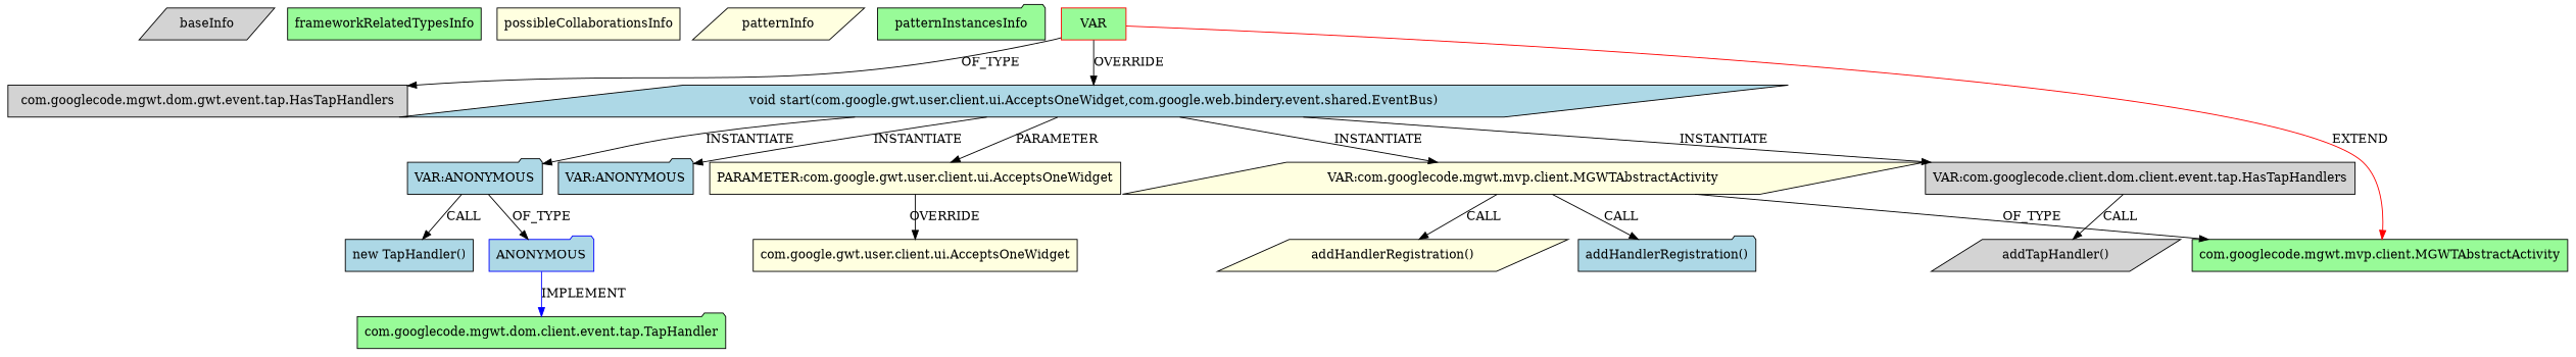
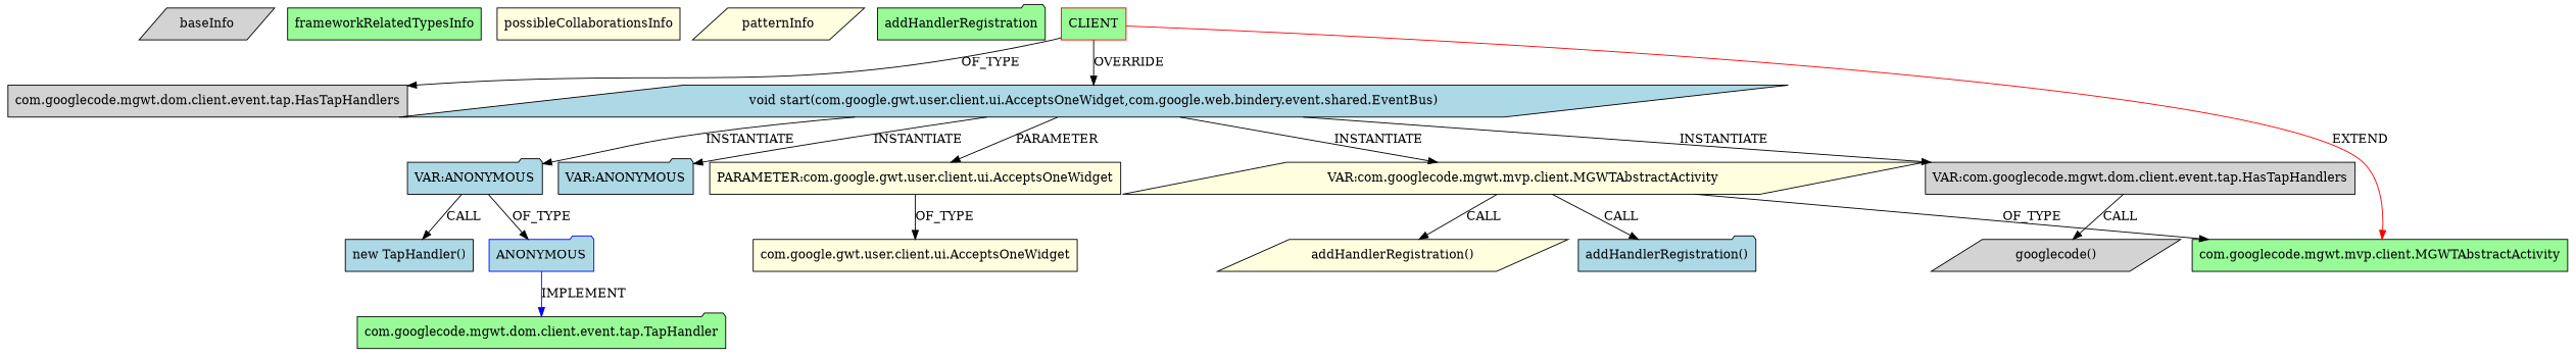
  digraph {
    node [fillcolor=lightyellow shape=box style=filled isFrameworkType=false]
    baseInfo [category=pattern fillcolor=lightgrey graphId=849 isAnonymous=false possibleRelation=true shape=parallelogram isFrameworkType=""]
    frameworkRelatedTypesInfo [0="com.googlecode.mgwt.mvp.client.MGWTAbstractActivity" fillcolor=palegreen isFrameworkType=""]
    possibleCollaborationsInfo [0="849~INSTANTIATION-OVERRIDING_METHOD_DECLARATION-~com.googlecode.mgwt.mvp.client.MGWTAbstractActivity ~com.googlecode.mgwt.dom.client.event.tap.TapHandler ~false~true" isFrameworkType=""]
    patternInfo [frequency=2.0 patternRootClient=0 shape=parallelogram isFrameworkType=""]
-   patternInstancesInfo [0="rjdkolb-jozijug_phonegapdemo~/rjdkolb-jozijug_phonegapdemo/jozijug_phonegapdemo-master/src/main/java/org/openrap/jozijug/mgwtphonegap/client/DetailActivity.java~DetailActivity~4360" 1="rjdkolb-jozijug_phonegapdemo~/rjdkolb-jozijug_phonegapdemo/jozijug_phonegapdemo-master/src/main/java/org/openrap/jozijug/mgwtphonegap/client/activities/ShowCaseListActivity.java~ShowCaseListActivity~4380" fillcolor=palegreen shape=folder isFrameworkType=""]
-   n6 [fillcolor=lightgrey label="com.googlecode.mgwt.dom.gwt.event.tap.HasTapHandlers" vertexType=FRAMEWORK_INTERFACE_TYPE]
-   n7 [fillcolor=lightgrey label="VAR:com.googlecode.client.dom.client.event.tap.HasTapHandlers" vertexType=VARIABLE_EXPRESION]
-   n8 [fillcolor=lightgrey label="addTapHandler()" shape=parallelogram vertexType=INSIDE_CALL]
+   patternInstancesInfo [0="rjdkolb-jozijug_phonegapdemo~/rjdkolb-jozijug_phonegapdemo/jozijug_phonegapdemo-master/src/main/java/org/openrap/jozijug/mgwtphonegap/client/DetailActivity.java~DetailActivity~4360" 1="rjdkolb-jozijug_phonegapdemo~/rjdkolb-jozijug_phonegapdemo/jozijug_phonegapdemo-master/src/main/java/org/openrap/jozijug/mgwtphonegap/client/activities/ShowCaseListActivity.java~ShowCaseListActivity~4380" fillcolor=palegreen shape=folder label=addHandlerRegistration isFrameworkType=""]
+   n6 [fillcolor=lightgrey label="com.googlecode.mgwt.dom.client.event.tap.HasTapHandlers" vertexType=FRAMEWORK_INTERFACE_TYPE]
+   n7 [fillcolor=lightgrey label="VAR:com.googlecode.mgwt.dom.client.event.tap.HasTapHandlers" vertexType=VARIABLE_EXPRESION]
+   n8 [fillcolor=lightgrey label="googlecode()" shape=parallelogram vertexType=INSIDE_CALL]
    n9 [fillcolor=lightblue label="void start(com.google.gwt.user.client.ui.AcceptsOneWidget,com.google.web.bindery.event.shared.EventBus)" shape=parallelogram vertexType=OVERRIDING_METHOD_DECLARATION]
    n10 [fillcolor=lightblue label="VAR:ANONYMOUS" shape=folder vertexType=VARIABLE_EXPRESION]
    n11 [fillcolor=lightblue label="VAR:ANONYMOUS" shape=folder vertexType=VARIABLE_EXPRESION]
    n12 [label="PARAMETER:com.google.gwt.user.client.ui.AcceptsOneWidget" vertexType=PARAMETER_DECLARATION]
    n13 [label="VAR:com.googlecode.mgwt.mvp.client.MGWTAbstractActivity" shape=parallelogram vertexType=VARIABLE_EXPRESION]
    n14 [color=blue fillcolor=lightblue label=ANONYMOUS shape=folder vertexType=REFERENCE_ANONYMOUS_DECLARATION]
    n15 [fillcolor=lightblue label="new TapHandler()" vertexType=CONSTRUCTOR_CALL]
    n16 [label="com.google.gwt.user.client.ui.AcceptsOneWidget" vertexType=FRAMEWORK_INTERFACE_TYPE]
    n17 [fillcolor=palegreen label="com.googlecode.mgwt.mvp.client.MGWTAbstractActivity" vertexType=FRAMEWORK_CLASS_TYPE]
    n18 [label="addHandlerRegistration()" shape=parallelogram vertexType=INSIDE_CALL]
    n19 [fillcolor=lightblue label="addHandlerRegistration()" shape=folder vertexType=INSIDE_CALL]
-   n20 [color=red fillcolor=palegreen label=VAR vertexType=ROOT_CLIENT_CLASS_DECLARATION]
+   n20 [color=red fillcolor=palegreen label=CLIENT vertexType=ROOT_CLIENT_CLASS_DECLARATION]
    n21 [fillcolor=palegreen label="com.googlecode.mgwt.dom.client.event.tap.TapHandler" shape=folder vertexType=FRAMEWORK_INTERFACE_TYPE]
    n7 -> n8 [label=CALL]
    n9 -> n7 [label=INSTANTIATE]
    n9 -> n10 [label=INSTANTIATE]
    n9 -> n11 [label=INSTANTIATE]
    n9 -> n12 [label=PARAMETER]
    n9 -> n13 [label=INSTANTIATE]
    n10 -> n14 [label=OF_TYPE]
    n10 -> n15 [label=CALL]
-   n12 -> n16 [label=OVERRIDE]
+   n12 -> n16 [label=OF_TYPE]
    n13 -> n17 [label=OF_TYPE]
    n13 -> n18 [label=CALL]
    n13 -> n19 [label=CALL]
    n14 -> n21 [color=blue label=IMPLEMENT]
    n20 -> n6 [label=OF_TYPE]
    n20 -> n9 [label=OVERRIDE]
    n20 -> n17 [color=red label=EXTEND]
  }
